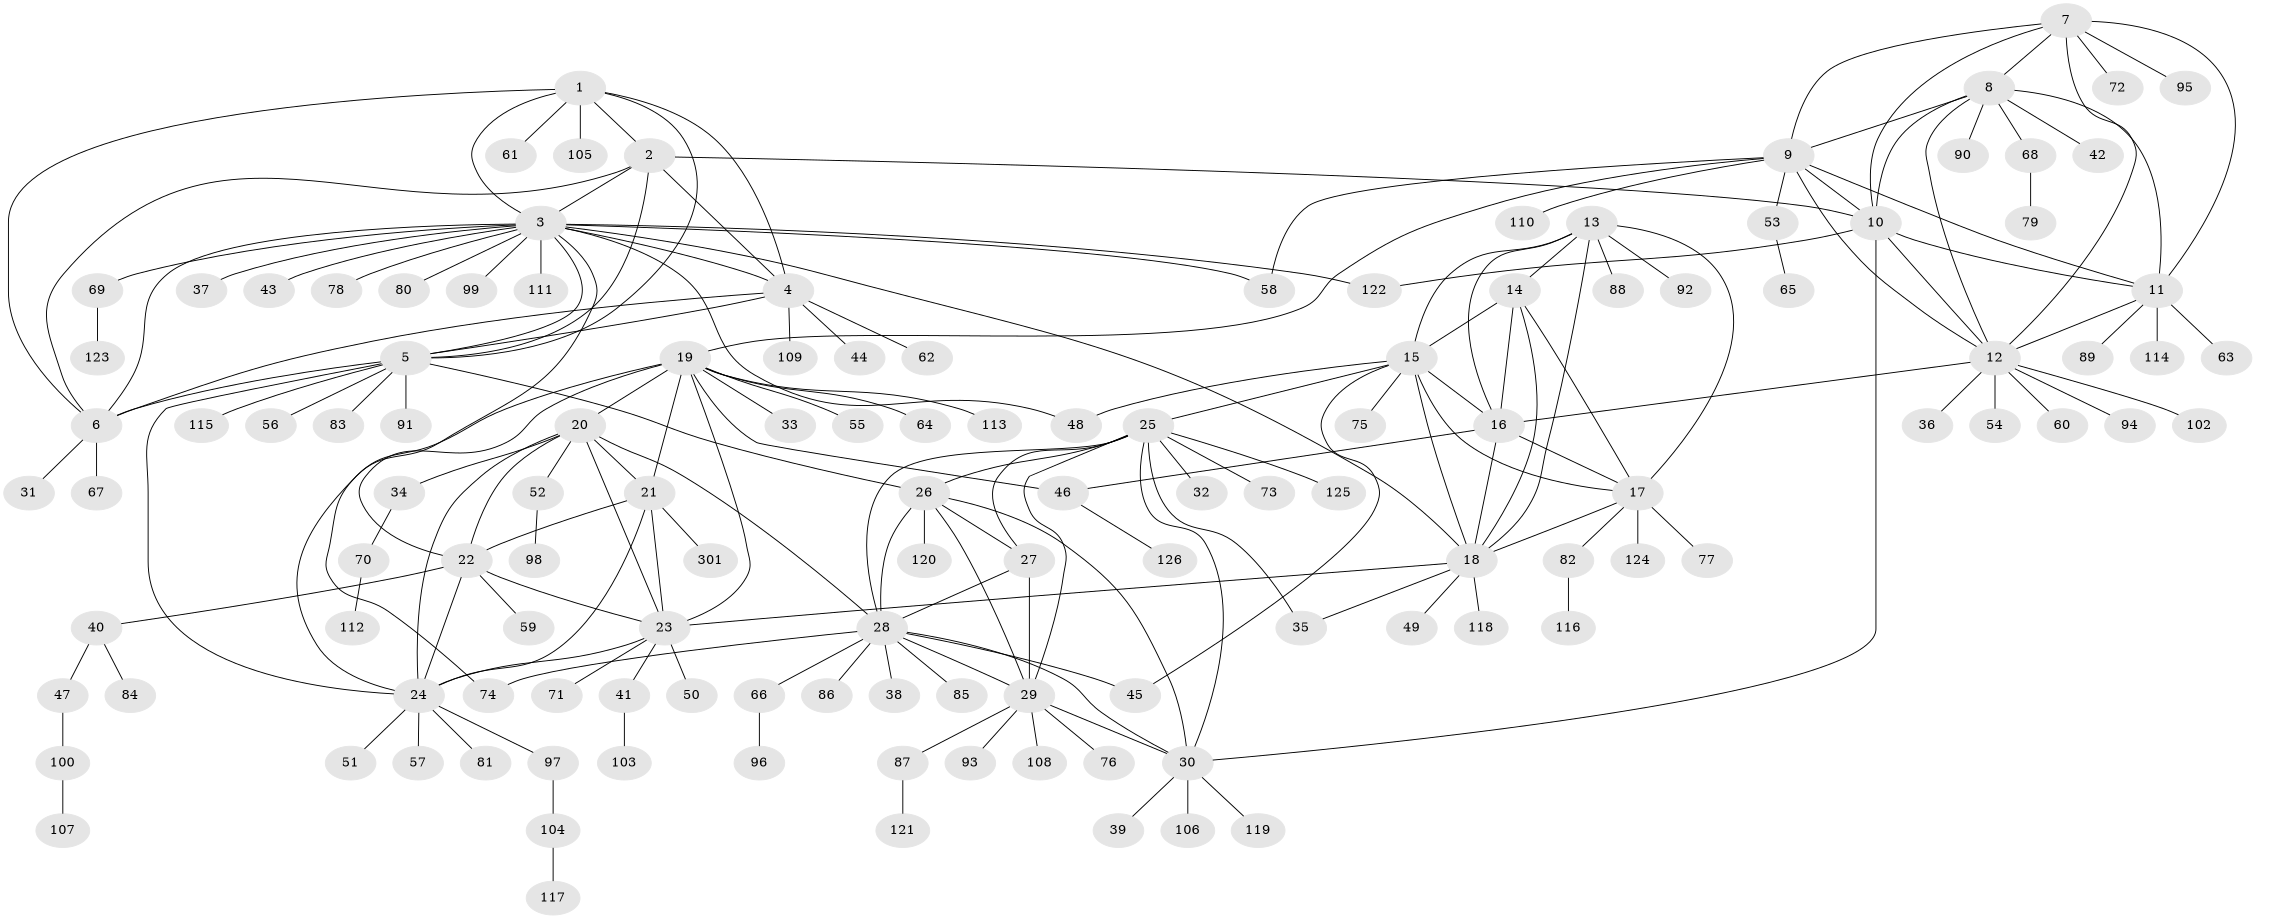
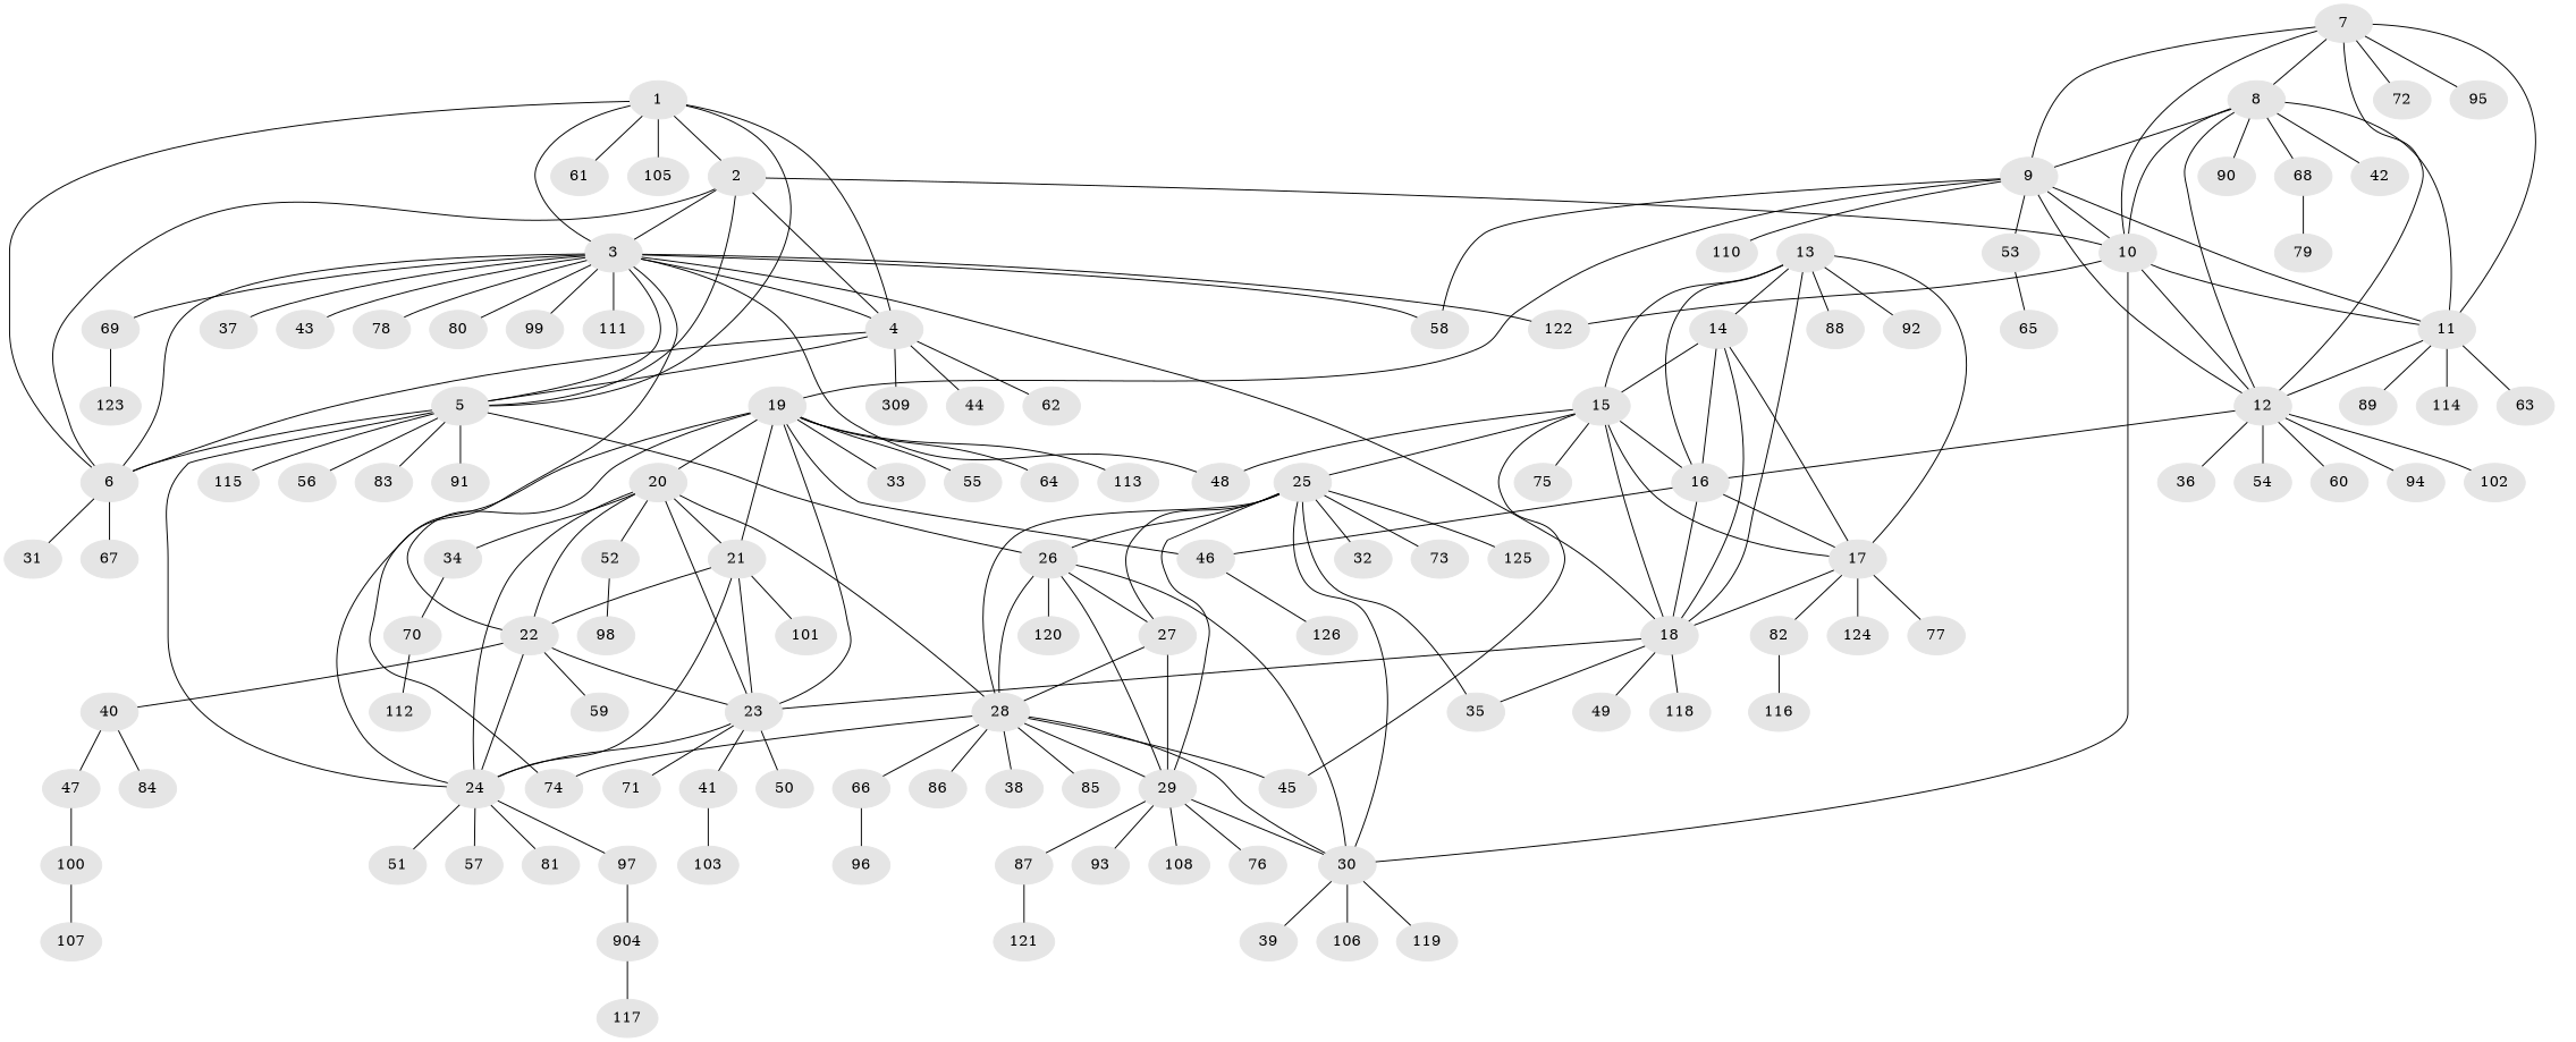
  graph {
    node [color=gray90 style=filled]
    1
    2
    3
    4
    5
    6
    61
    105
    10
    18
    37
    43
    48
    58
    69
    74
    78
    80
    99
    111
    122
    44
    62
-   109
+   109 [label=309]
    24
    26
    56
    83
    91
    115
    31
    67
    11
    12
    30
    23
    35
    49
    118
    123
    51
    57
    81
    97
    28
    27
    29
    120
    7
    8
    9
    72
    95
    42
    68
    90
    19
    53
    110
    63
    89
    114
    16
    36
    54
    60
    94
    102
    79
    46
    20
    21
    22
    33
    55
    64
    113
    65
    39
    106
    119
    17
    13
    14
    15
    88
    92
    25
    45
    75
    77
    82
    124
    32
    73
    125
    126
    116
    41
    50
    71
    34
    52
-   101 [label=301]
+   101
    40
    59
    38
    66
    85
    86
    70
    98
    47
    84
    103
-   104
+   104 [label=904]
    76
    87
    93
    108
    96
    121
    112
    100
    107
    117
    1 -- 2
    1 -- 3
    1 -- 4
    1 -- 5
    1 -- 6
    1 -- 61
    1 -- 105
    2 -- 3
    2 -- 4
    2 -- 5
    2 -- 6
    2 -- 10
    3 -- 4
    3 -- 5
    3 -- 6
    3 -- 18
    3 -- 37
    3 -- 43
    3 -- 48
    3 -- 58
    3 -- 69
    3 -- 74
    3 -- 78
    3 -- 80
    3 -- 99
    3 -- 111
    3 -- 122
    4 -- 5
    4 -- 6
    4 -- 44
    4 -- 62
    4 -- 109
    5 -- 6
    5 -- 24
    5 -- 26
    5 -- 56
    5 -- 83
    5 -- 91
    5 -- 115
    6 -- 31
    6 -- 67
    10 -- 122
    10 -- 11
    10 -- 12
    10 -- 30
    18 -- 23
    18 -- 35
    18 -- 49
    18 -- 118
    69 -- 123
    24 -- 51
    24 -- 57
    24 -- 81
    24 -- 97
    26 -- 30
    26 -- 28
    26 -- 27
    26 -- 29
    26 -- 120
    11 -- 12
    11 -- 63
    11 -- 89
    11 -- 114
    12 -- 16
    12 -- 36
    12 -- 54
    12 -- 60
    12 -- 94
    12 -- 102
    30 -- 39
    30 -- 106
    30 -- 119
    23 -- 24
    23 -- 41
    23 -- 50
    23 -- 71
    97 -- 104
    28 -- 74
    28 -- 30
    28 -- 29
    28 -- 45
    28 -- 38
    28 -- 66
    28 -- 85
    28 -- 86
    27 -- 28
    27 -- 29
    29 -- 30
    29 -- 76
    29 -- 87
    29 -- 93
    29 -- 108
    7 -- 10
    7 -- 11
    7 -- 12
    7 -- 8
    7 -- 9
    7 -- 72
    7 -- 95
    8 -- 10
    8 -- 11
    8 -- 12
    8 -- 9
    8 -- 42
    8 -- 68
    8 -- 90
    9 -- 10
    9 -- 58
    9 -- 11
    9 -- 12
    9 -- 19
    9 -- 53
    9 -- 110
    68 -- 79
    19 -- 24
    19 -- 23
    19 -- 46
    19 -- 20
    19 -- 21
    19 -- 22
    19 -- 33
    19 -- 55
    19 -- 64
    19 -- 113
    53 -- 65
    16 -- 18
    16 -- 46
    16 -- 17
    46 -- 126
    20 -- 24
    20 -- 23
    20 -- 28
    20 -- 21
    20 -- 22
    20 -- 34
    20 -- 52
    21 -- 24
    21 -- 23
    21 -- 22
    21 -- 101
    22 -- 24
    22 -- 23
    22 -- 40
    22 -- 59
    17 -- 18
    17 -- 77
    17 -- 82
    17 -- 124
    13 -- 18
    13 -- 16
    13 -- 17
    13 -- 14
    13 -- 15
    13 -- 88
    13 -- 92
    14 -- 18
    14 -- 16
    14 -- 17
    14 -- 15
    15 -- 18
    15 -- 48
    15 -- 16
    15 -- 17
    15 -- 25
    15 -- 45
    15 -- 75
    25 -- 26
    25 -- 30
    25 -- 35
    25 -- 28
    25 -- 27
    25 -- 29
    25 -- 32
    25 -- 73
    25 -- 125
    82 -- 116
    41 -- 103
    34 -- 70
    52 -- 98
    40 -- 47
    40 -- 84
    66 -- 96
    70 -- 112
    47 -- 100
    104 -- 117
    87 -- 121
    100 -- 107
  }
